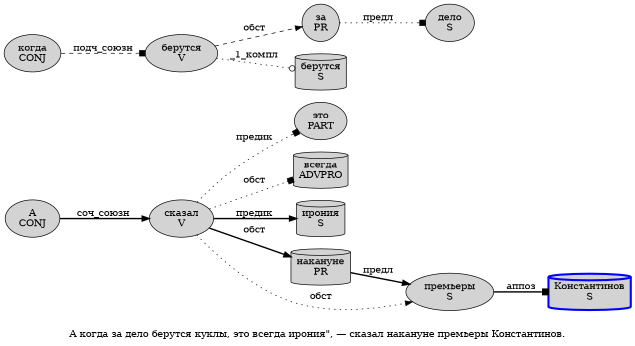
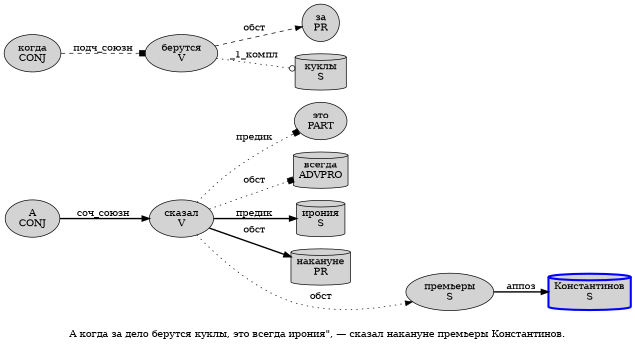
  digraph {
    label="А когда за дело берутся куклы, это всегда ирония\", — сказал накануне премьеры Константинов."
    rankdir=LR
    node [fillcolor=lightgray penwidth=1 shape=ellipse style=filled]
    edge [arrowhead=normal style=bold]
    n1 [label="А\nCONJ"]
    n2 [label="сказал\nV"]
    n3 [label="это\nPART"]
    n4 [label="всегда\nADVPRO" shape=cylinder]
    n5 [label="ирония\nS" shape=cylinder]
    n6 [label="накануне\nPR" shape=cylinder]
    n7 [label="премьеры\nS"]
    n8 [label="когда\nCONJ"]
    n9 [label="берутся\nV"]
    n10 [label="за\nPR"]
-   n11 [label="берутся\nS" shape=cylinder]
-   n12 [label="дело\nS"]
+   n11 [label="куклы\nS" shape=cylinder]
    n13 [color=blue label="Константинов\nS" penwidth=3 shape=cylinder]
    n1 -> n2 [label="соч_союзн"]
    n2 -> n3 [arrowhead=box label="предик" style=dotted]
    n2 -> n4 [arrowhead=box label="обст" style=dotted]
    n2 -> n5 [label="предик"]
    n2 -> n6 [label="обст"]
    n2 -> n7 [label="обст" style=dotted]
-   n6 -> n7 [label="предл"]
-   n7 -> n13 [arrowhead=box label="аппоз"]
+   n7 -> n13 [label="аппоз"]
    n8 -> n9 [arrowhead=box label="подч_союзн" style=dashed]
    n9 -> n10 [label="обст" style=dashed]
    n9 -> n11 [arrowhead=odot label="_1_компл" style=dotted]
-   n10 -> n12 [arrowhead=box label="предл" style=dotted]
  }
